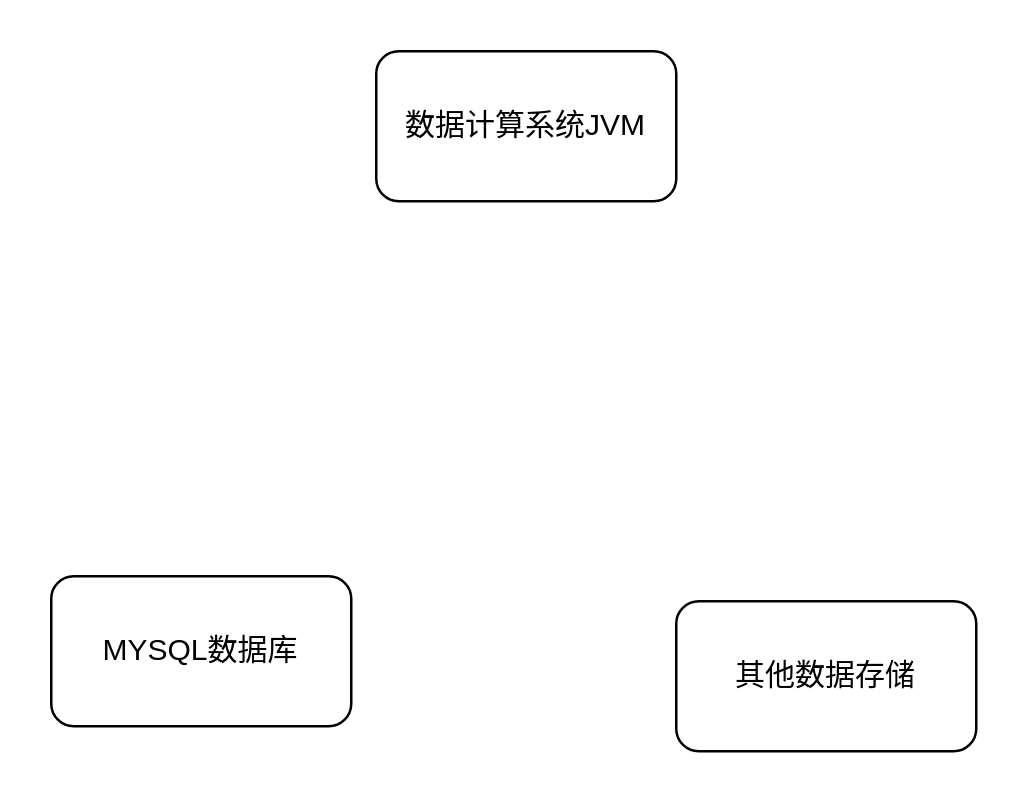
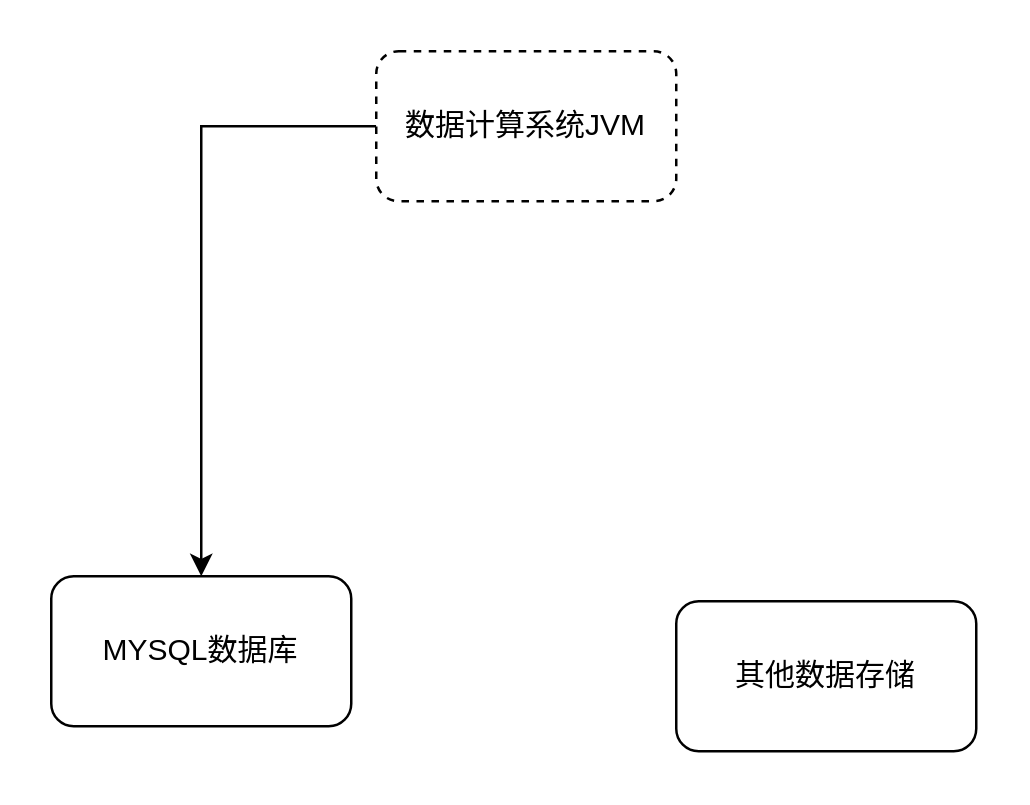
  <mxCell id="0" />
  <mxCell id="1" parent="0" />
- <mxCell id="3" value="数据计算系统JVM" style="rounded=1;whiteSpace=wrap;html=1;" vertex="1" parent="1"><mxGeometry x="150" y="20" width="120" height="60" as="geometry" /></mxCell>
+ <mxCell id="2" style="edgeStyle=orthogonalEdgeStyle;rounded=0;orthogonalLoop=1;jettySize=auto;html=1;entryX=0.5;entryY=0;entryDx=0;entryDy=0;" edge="1" parent="1" source="3" target="4"><mxGeometry relative="1" as="geometry" /></mxCell>
+ <mxCell id="3" value="数据计算系统JVM" style="rounded=1;whiteSpace=wrap;html=1;dashed=1;" vertex="1" parent="1"><mxGeometry x="150" y="20" width="120" height="60" as="geometry" /></mxCell>
  <mxCell id="4" value="MYSQL数据库" style="rounded=1;whiteSpace=wrap;html=1;" vertex="1" parent="1"><mxGeometry x="20" y="230" width="120" height="60" as="geometry" /></mxCell>
  <mxCell id="5" value="其他数据存储" style="rounded=1;whiteSpace=wrap;html=1;" vertex="1" parent="1"><mxGeometry x="270" y="240" width="120" height="60" as="geometry" /></mxCell>
